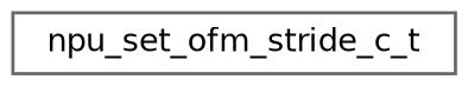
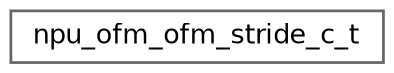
  digraph {
    rankdir=TB
-   n1 [color=grey40 fillcolor=white fontname=Helvetica fontsize=10 height=0.2 label=npu_set_ofm_stride_c_t shape=box style=filled width=0.4]
+   n1 [color=grey40 fillcolor=white fontname=Helvetica fontsize=10 height=0.2 label=npu_ofm_ofm_stride_c_t shape=box style=filled width=0.4]
  }
